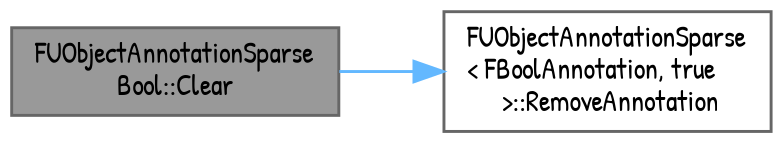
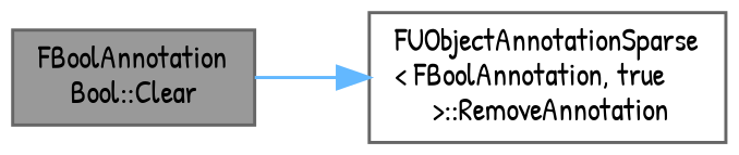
  digraph {
    rankdir=LR
    fontname="Patrick Hand"
    node [fontname="Patrick Hand" fontsize=10 shape=box style=filled]
-   n1 [color=gray40 fillcolor=grey60 fontcolor=black height=0.2 label="FUObjectAnnotationSparse\lBool::Clear" width=0.4]
+   n1 [color=gray40 fillcolor=grey60 fontcolor=black height=0.2 label="FBoolAnnotation\lBool::Clear" width=0.4]
    n2 [color=grey40 fillcolor=white height=0.2 label="FUObjectAnnotationSparse\l\< FBoolAnnotation, true\l \>::RemoveAnnotation" width=0.4]
    n1 -> n2 [color=steelblue1 fontname="Patrick Hand" fontsize=10 labelfontname=Helvetica labelfontsize=10 style=solid]
  }
